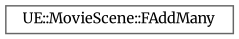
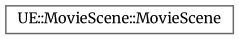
  digraph {
    rankdir=LR
    fontname=Merriweather
-   n1 [color=grey40 fillcolor=white fontname=Merriweather fontsize=10 height=0.2 label="UE::MovieScene::FAddMany" shape=box style=filled width=0.4]
+   n1 [color=grey40 fillcolor=white fontname=Merriweather fontsize=10 height=0.2 label="UE::MovieScene::MovieScene" shape=box style=filled width=0.4]
  }
